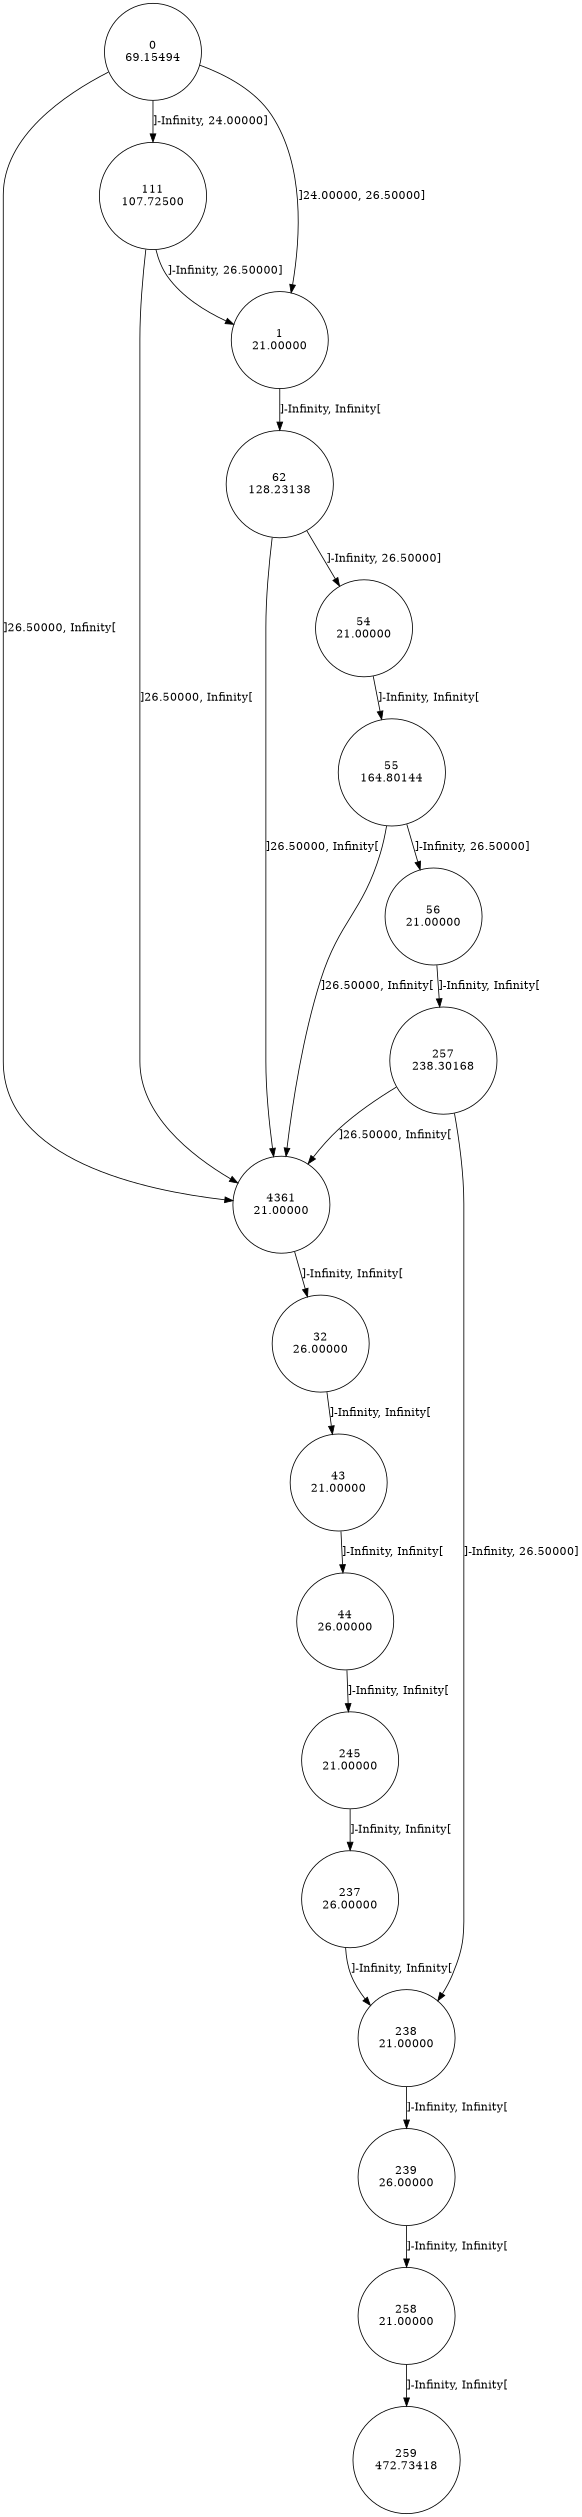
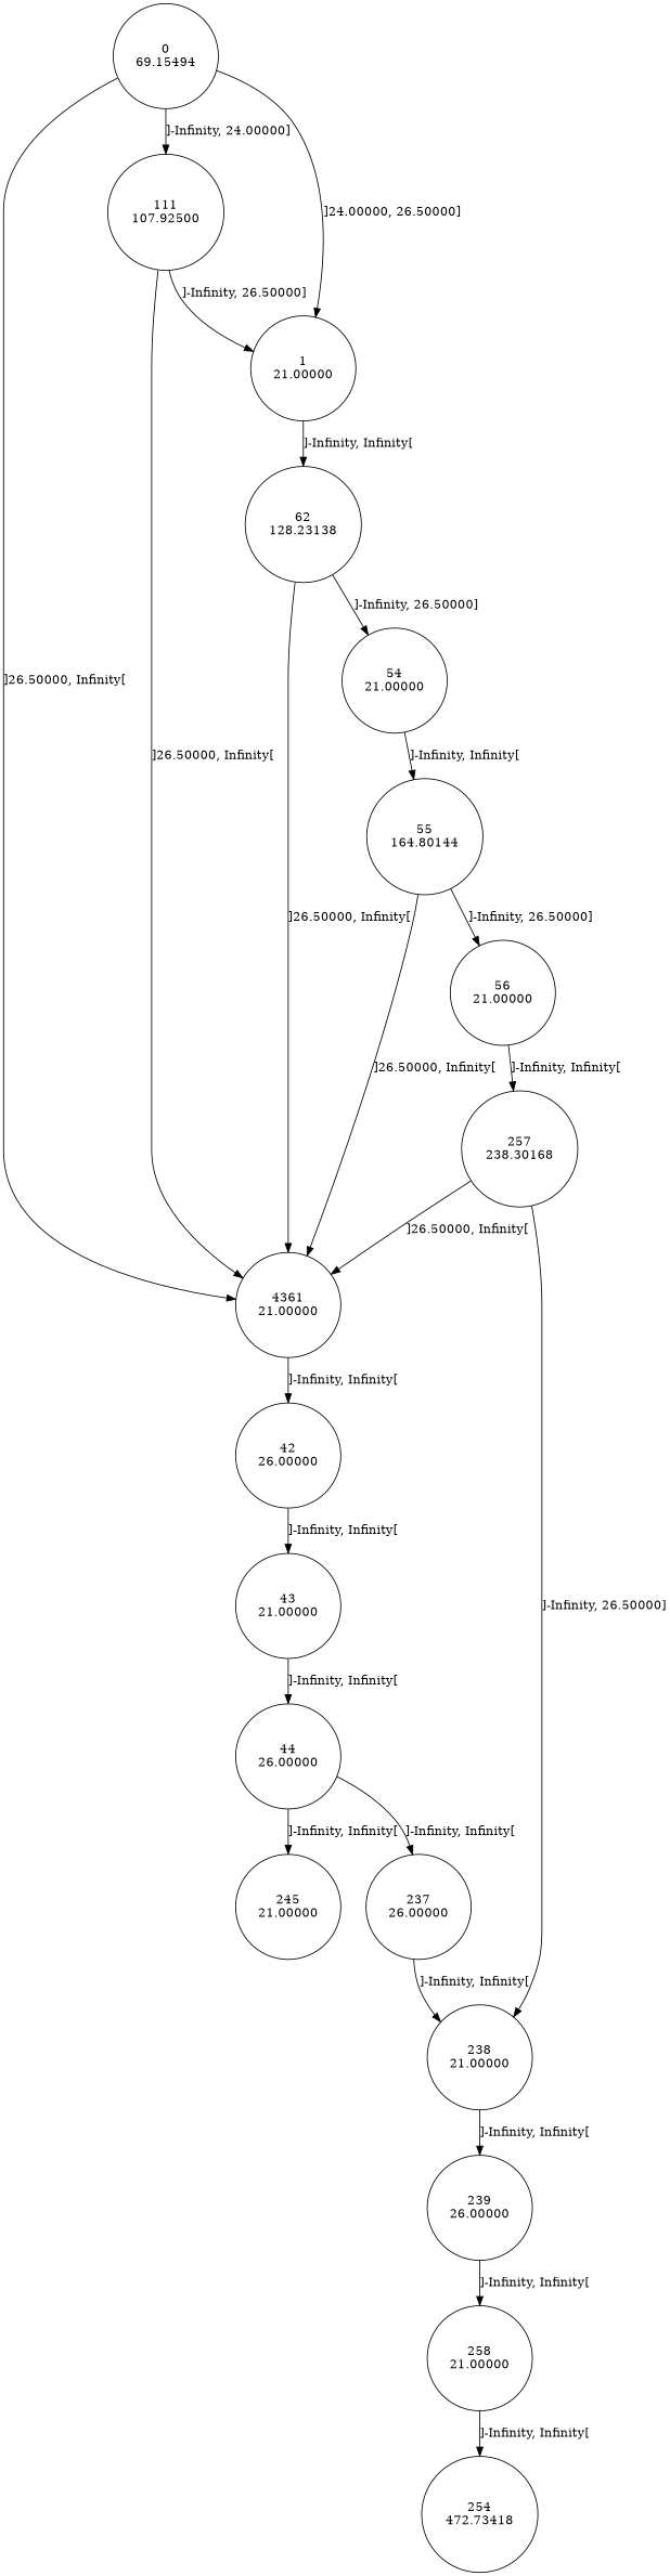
  digraph {
    node [shape=circle]
    n1 [label="0\n69.15494"]
-   n2 [label="111\n107.72500"]
+   n2 [label="111\n107.92500"]
    n3 [label="1\n21.00000"]
    n4 [label="4361\n21.00000"]
    n5 [label="62\n128.23138"]
-   n6 [label="32\n26.00000"]
+   n6 [label="42\n26.00000"]
    n7 [label="54\n21.00000"]
    n8 [label="43\n21.00000"]
    n9 [label="44\n26.00000"]
    n10 [label="245\n21.00000"]
    n11 [label="237\n26.00000"]
    n12 [label="238\n21.00000"]
    n13 [label="239\n26.00000"]
    n14 [label="258\n21.00000"]
-   n15 [label="259\n472.73418"]
+   n15 [label="254\n472.73418"]
    n16 [label="55\n164.80144"]
    n17 [label="56\n21.00000"]
    n18 [label="257\n238.30168"]
    n1 -> n2 [label="]-Infinity, 24.00000]"]
    n1 -> n3 [label="]24.00000, 26.50000]"]
    n1 -> n4 [label="]26.50000, Infinity["]
    n2 -> n3 [label="]-Infinity, 26.50000]"]
    n2 -> n4 [label="]26.50000, Infinity["]
    n3 -> n5 [label="]-Infinity, Infinity["]
    n4 -> n6 [label="]-Infinity, Infinity["]
    n5 -> n4 [label="]26.50000, Infinity["]
    n5 -> n7 [label="]-Infinity, 26.50000]"]
    n6 -> n8 [label="]-Infinity, Infinity["]
    n7 -> n16 [label="]-Infinity, Infinity["]
    n8 -> n9 [label="]-Infinity, Infinity["]
    n9 -> n10 [label="]-Infinity, Infinity["]
-   n10 -> n11 [label="]-Infinity, Infinity["]
+   n9 -> n11 [label="]-Infinity, Infinity["]
    n11 -> n12 [label="]-Infinity, Infinity["]
    n12 -> n13 [label="]-Infinity, Infinity["]
    n13 -> n14 [label="]-Infinity, Infinity["]
    n14 -> n15 [label="]-Infinity, Infinity["]
    n16 -> n4 [label="]26.50000, Infinity["]
    n16 -> n17 [label="]-Infinity, 26.50000]"]
    n17 -> n18 [label="]-Infinity, Infinity["]
    n18 -> n4 [label="]26.50000, Infinity["]
    n18 -> n12 [label="]-Infinity, 26.50000]"]
  }
